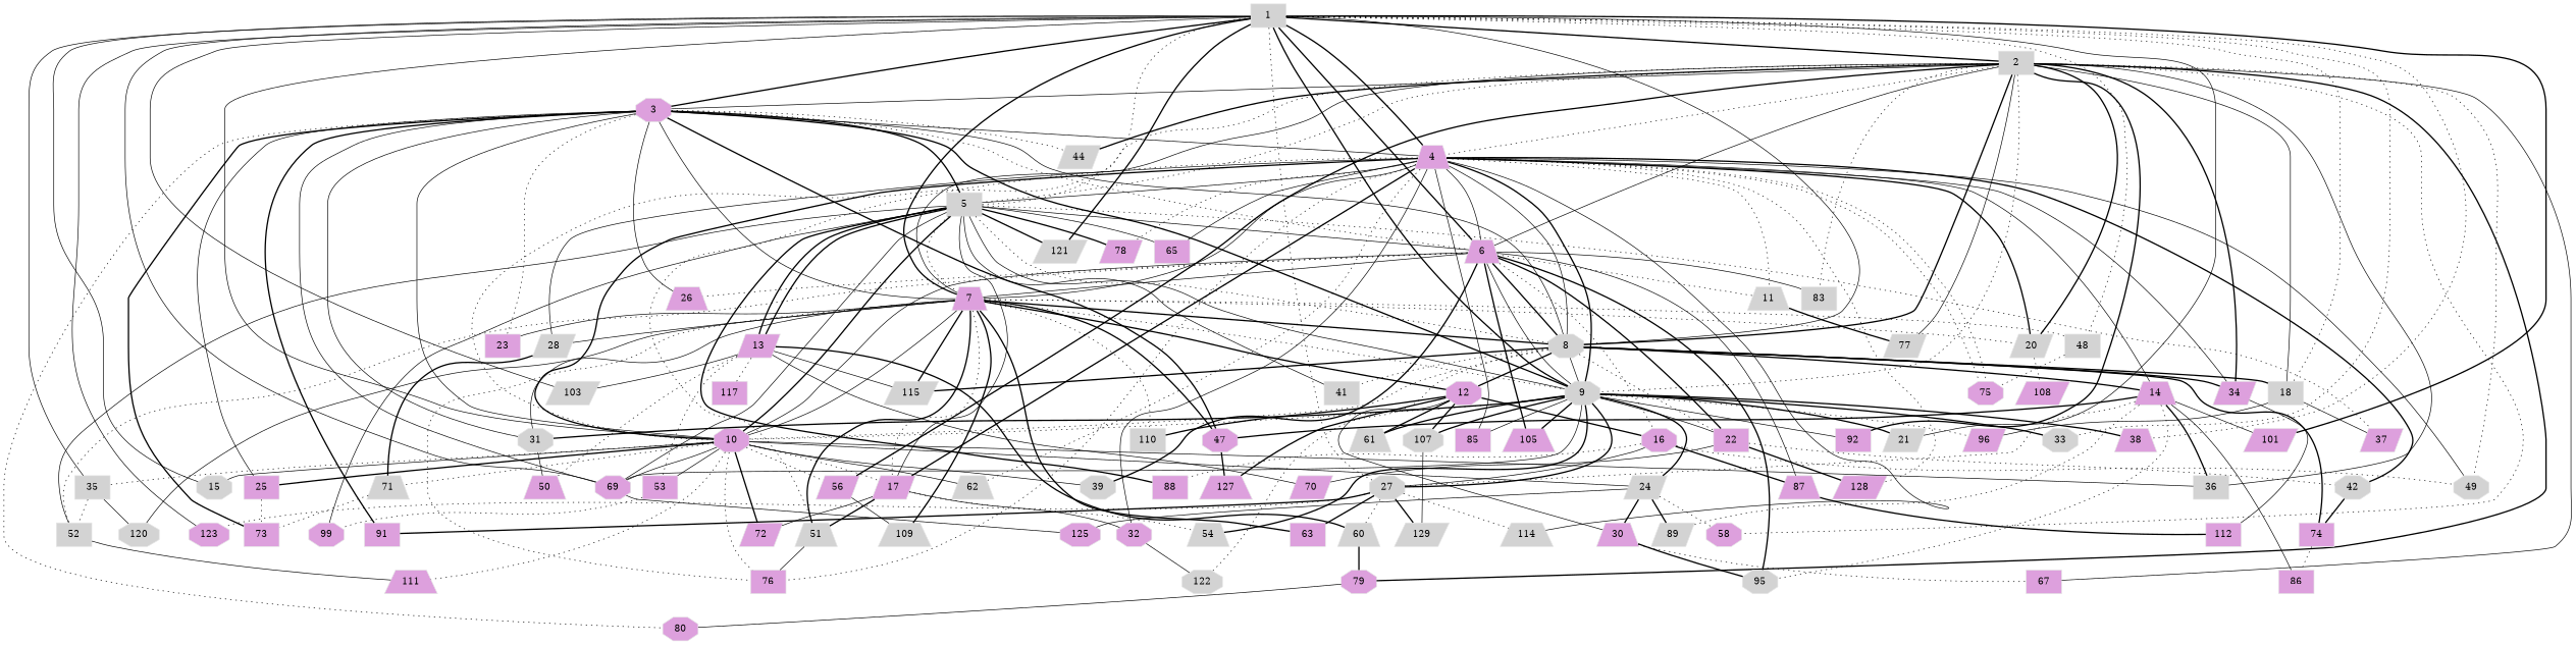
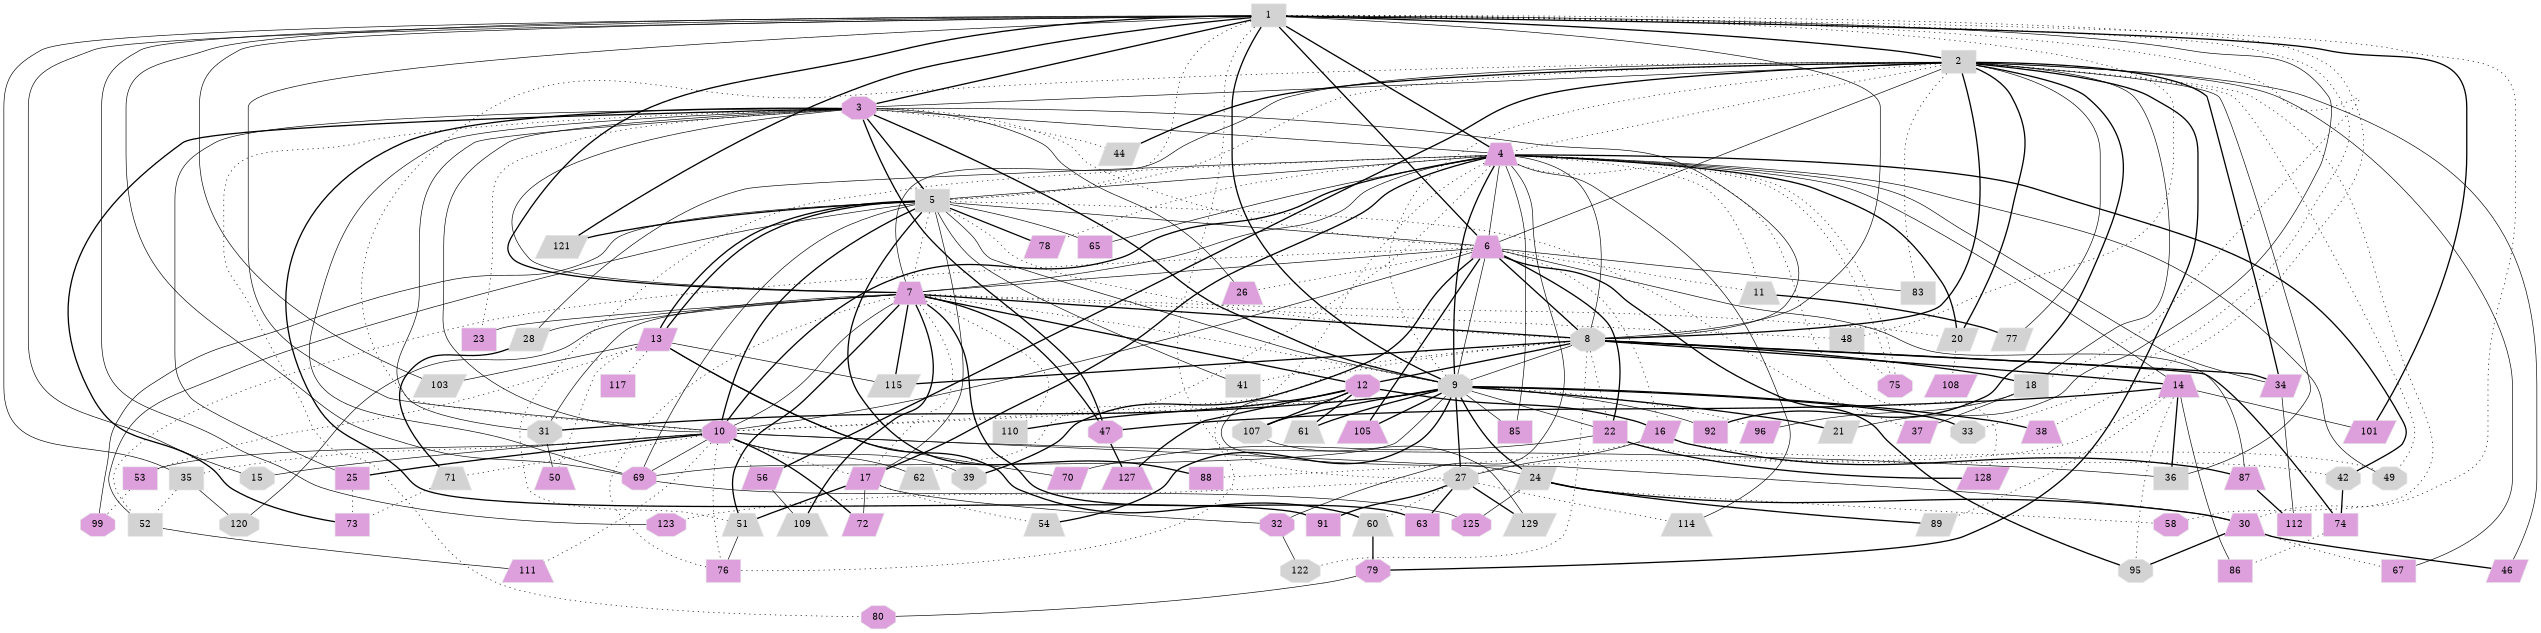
  graph {
    node [color=gray90 fillcolor=plum shape=box style=filled]
    edge [style=solid]
    1 [fillcolor=lightgrey super="+55"]
    2 [fillcolor=lightgrey super="+40"]
    3 [shape=octagon super="+97"]
    4 [shape=trapezium super="+29"]
    5 [fillcolor=lightgrey super="+124"]
    6 [shape=trapezium super="+57"]
    7 [shape=trapezium super="+81"]
    8 [fillcolor=lightgrey shape=octagon super="+113"]
    9 [fillcolor=lightgrey shape=octagon super="+68"]
    10 [shape=octagon super="+100"]
    15 [fillcolor=lightgrey shape=octagon]
    18 [fillcolor=lightgrey super="+126"]
    21 [fillcolor=lightgrey shape=parallelogram]
    27 [fillcolor=lightgrey shape=octagon super="+64"]
    30 [shape=trapezium super="+106"]
    33 [fillcolor=lightgrey shape=octagon]
    35 [fillcolor=lightgrey]
    38 [shape=trapezium]
    48 [fillcolor=lightgrey]
    69 [shape=octagon super="+116"]
    101 [shape=parallelogram]
    103 [fillcolor=lightgrey shape=parallelogram]
    121 [fillcolor=lightgrey shape=parallelogram]
    123 [shape=octagon]
    20 [fillcolor=lightgrey shape=parallelogram]
    34 [shape=parallelogram super="+119"]
    36 [fillcolor=lightgrey]
    44 [fillcolor=lightgrey shape=parallelogram]
+   46 [shape=parallelogram]
    49 [fillcolor=lightgrey shape=octagon]
    56 [shape=parallelogram]
    58 [shape=octagon]
    67
    77 [fillcolor=lightgrey shape=parallelogram]
    79 [shape=octagon]
    92
    n37 [fillcolor=lightgrey label=83]
    23
    25
    26 [shape=trapezium]
    31 [fillcolor=lightgrey shape=octagon super="+59"]
    47 [shape=octagon super="+102"]
    73 [super="+98"]
    80 [shape=octagon]
    91
    11 [fillcolor=lightgrey shape=trapezium]
    14 [shape=trapezium super="+94"]
    17 [shape=parallelogram super="+19"]
    28 [fillcolor=lightgrey shape=parallelogram]
    32 [shape=octagon]
    42 [fillcolor=lightgrey shape=octagon]
    51 [fillcolor=lightgrey shape=trapezium super="+118"]
    62 [fillcolor=lightgrey shape=trapezium]
    65
    75 [shape=octagon super="+83"]
    76 [super="+82"]
    78 [shape=parallelogram]
    85
    114 [fillcolor=lightgrey shape=trapezium]
    128 [shape=parallelogram]
    13 [shape=parallelogram]
    37 [shape=parallelogram]
    41 [fillcolor=lightgrey]
    52 [fillcolor=lightgrey super="+104"]
    88
    99 [shape=octagon]
-   16 [shape=octagon super="+66"]
+   16 [shape=parallelogram super="+66"]
    22 [super="+43"]
    39 [fillcolor=lightgrey shape=octagon]
    87 [shape=trapezium]
    95 [fillcolor=lightgrey shape=octagon]
    105 [shape=trapezium]
    12 [shape=octagon super="+45"]
    63
    109 [fillcolor=lightgrey shape=trapezium]
    110 [fillcolor=lightgrey]
    115 [fillcolor=lightgrey shape=parallelogram]
    120 [fillcolor=lightgrey shape=octagon]
    74
    122 [fillcolor=lightgrey shape=octagon]
    24 [fillcolor=lightgrey shape=parallelogram super="+84"]
    54 [fillcolor=lightgrey shape=trapezium]
    61 [fillcolor=lightgrey shape=trapezium]
    96 [shape=parallelogram]
    107 [fillcolor=lightgrey shape=octagon]
    53
    71 [fillcolor=lightgrey shape=trapezium]
    72 [shape=parallelogram]
    111 [shape=trapezium]
    60 [fillcolor=lightgrey shape=trapezium]
    129 [fillcolor=lightgrey shape=parallelogram]
    125 [shape=octagon]
    108 [shape=parallelogram]
    112
    50 [shape=trapezium]
    127 [shape=trapezium]
    86
    89 [fillcolor=lightgrey shape=parallelogram]
    117
    70 [shape=parallelogram]
    1 -- 2 [style=bold]
    1 -- 3 [style=bold]
    1 -- 4 [style=bold weight=2]
    1 -- 5 [style=dotted]
    1 -- 6 [style=bold]
    1 -- 7 [style=bold]
    1 -- 8
    1 -- 9 [style=bold]
    1 -- 10
    1 -- 15
    1 -- 18 [style=dotted]
    1 -- 21
    1 -- 27 [style=dotted]
+   1 -- 30 [style=dotted]
    1 -- 33 [style=dotted]
    1 -- 35
    1 -- 38 [style=dotted]
    1 -- 48 [style=dotted]
    1 -- 69
    1 -- 101 [style=bold]
    1 -- 103
    1 -- 121 [style=bold]
    1 -- 123
    2 -- 3
    2 -- 4 [style=dotted]
    2 -- 5 [style=dotted]
    2 -- 6
    2 -- 7
    2 -- 8 [style=bold]
    2 -- 9 [style=dotted weight=2]
    2 -- 10 [style=dotted]
    2 -- 18
    2 -- 20 [style=bold]
    2 -- 34 [style=bold]
    2 -- 36
    2 -- 44 [style=bold]
+   2 -- 46
    2 -- 49 [style=dotted]
    2 -- 56 [style=bold]
    2 -- 58 [style=dotted]
    2 -- 67
    2 -- 77
    2 -- 79 [style=bold]
    2 -- 92 [style=bold]
    2 -- n37 [style=dotted]
    3 -- 4
    3 -- 5 [style=bold]
    3 -- 6 [style=dotted]
    3 -- 7
    3 -- 8
    3 -- 9 [style=bold]
    3 -- 10
    3 -- 69
    3 -- 44 [style=dotted]
    3 -- 23 [style=dotted]
    3 -- 25
    3 -- 26
    3 -- 31
    3 -- 47 [style=bold]
    3 -- 73 [style=bold]
    3 -- 80 [style=dotted]
    3 -- 91 [style=bold]
    4 -- 5
    4 -- 6
    4 -- 7
    4 -- 8
    4 -- 9 [style=bold]
    4 -- 10 [style=bold]
    4 -- 20 [style=bold]
    4 -- 34
    4 -- 49
    4 -- 11 [style=dotted]
    4 -- 14
    4 -- 17 [style=bold]
    4 -- 28
    4 -- 32
    4 -- 42 [style=bold]
    4 -- 51 [style=dotted]
    4 -- 62 [style=dotted]
    4 -- 65
    4 -- 75 [style=dotted]
    4 -- 75 [style=dotted]
    4 -- 76 [style=dotted]
    4 -- 78 [style=dotted]
    4 -- 85
    4 -- 114
    4 -- 128 [style=dotted]
    5 -- 6
    5 -- 7 [style=dotted]
    5 -- 8 [style=dotted]
    5 -- 9
    5 -- 10 [style=bold]
    5 -- 69
    5 -- 121 [style=bold]
    5 -- 17
    5 -- 65
    5 -- 78 [style=bold]
    5 -- 13 [style=bold]
    5 -- 13 [style=bold]
    5 -- 37 [style=dotted]
    5 -- 41
    5 -- 52
    5 -- 88 [style=bold]
    5 -- 99
    6 -- 7
    6 -- 8 [style=bold]
    6 -- 9
    6 -- 10
    6 -- n37
    6 -- 26 [style=dotted]
    6 -- 11 [style=dotted]
    6 -- 52 [style=dotted]
    6 -- 16 [style=dotted]
    6 -- 22 [style=bold]
    6 -- 39 [style=bold]
    6 -- 87
    6 -- 95 [style=bold]
    6 -- 105 [style=bold]
    7 -- 8 [style=bold]
    7 -- 9 [style=dotted]
    7 -- 10
    7 -- 48 [style=dotted]
    7 -- 20 [style=dotted]
    7 -- 23
    7 -- 31
    7 -- 47 [style=bold]
    7 -- 17 [style=dotted]
    7 -- 28
    7 -- 51 [style=bold]
    7 -- 76 [style=dotted]
    7 -- 12 [style=bold]
    7 -- 63 [style=bold]
    7 -- 109 [style=bold]
    7 -- 110 [style=dotted]
    7 -- 115 [style=bold]
    7 -- 120
    8 -- 9
    8 -- 10 [style=dotted]
    8 -- 18 [style=bold]
    8 -- 34 [style=bold]
    8 -- 14 [style=bold weight=2]
    8 -- 41 [style=dotted]
    8 -- 22 [style=dotted]
    8 -- 12 [style=bold]
    8 -- 115 [style=bold]
    8 -- 74 [style=bold]
    8 -- 122 [style=dotted]
    9 -- 10 [style=dotted]
    9 -- 21 [style=bold]
    9 -- 27 [style=bold]
    9 -- 33 [style=bold]
    9 -- 38 [style=bold]
    9 -- 69
    9 -- 92
    9 -- 31 [style=bold]
    9 -- 85
    9 -- 22 [weight=2]
    9 -- 105 [style=bold]
    9 -- 24 [style=bold]
    9 -- 54 [style=bold]
    9 -- 61 [style=bold]
    9 -- 96 [style=dotted]
    9 -- 107 [style=bold]
    10 -- 15
    10 -- 35 [style=dotted]
    10 -- 69
    10 -- 36
    10 -- 56 [style=dotted]
    10 -- 25 [style=bold]
    10 -- 17 [style=dotted]
    10 -- 62
    10 -- 76 [style=dotted]
    10 -- 39
    10 -- 24
    10 -- 53
    10 -- 71 [style=dotted]
    10 -- 72 [style=bold]
    10 -- 111 [style=dotted]
    18 -- 37
    18 -- 96
    27 -- 123 [style=dotted]
    27 -- 91 [style=bold]
    27 -- 114 [style=dotted]
    27 -- 63 [style=bold]
    27 -- 60 [style=dotted]
    27 -- 129 [style=bold]
+   30 -- 46 [style=bold]
    30 -- 67 [style=dotted]
    30 -- 95 [style=bold]
    35 -- 52 [style=dotted]
    35 -- 120
    48 -- 75 [style=dotted]
    69 -- 125
    20 -- 108 [style=dotted]
    34 -- 112
    56 -- 109
    79 -- 80
    25 -- 73 [style=dotted]
    31 -- 50
    47 -- 127 [style=bold]
    11 -- 77 [style=bold]
    14 -- 27 [style=dotted]
    14 -- 101
    14 -- 36 [style=bold]
    14 -- 47 [style=bold]
    14 -- 95 [style=dotted]
    14 -- 86
    14 -- 89 [style=dotted]
    17 -- 32
    17 -- 51 [style=bold]
    17 -- 54 [style=dotted]
    17 -- 72
    28 -- 71 [style=bold]
    32 -- 122
    42 -- 74 [style=bold]
    51 -- 76
    13 -- 103
    13 -- 115
    13 -- 53 [style=dotted]
    13 -- 60 [style=bold]
    13 -- 50 [style=dotted]
    13 -- 117 [style=dotted]
    13 -- 70
    52 -- 111
    16 -- 27
    16 -- 49 [style=dotted]
    16 -- 88 [style=dotted]
    16 -- 87 [style=bold]
    22 -- 42 [style=dotted]
    22 -- 128 [style=bold]
    22 -- 70
    87 -- 112 [style=bold]
    12 -- 30
    12 -- 16 [style=bold]
    12 -- 110 [style=bold]
    12 -- 61 [style=bold]
    12 -- 107 [style=bold]
    12 -- 127 [style=bold]
    74 -- 86 [style=dotted]
    24 -- 30 [style=bold]
    24 -- 58 [style=dotted]
    24 -- 125
    24 -- 89 [style=bold]
    107 -- 129
    53 -- 99 [style=dotted]
    71 -- 73 [style=dotted]
    60 -- 79 [style=bold]
  }
